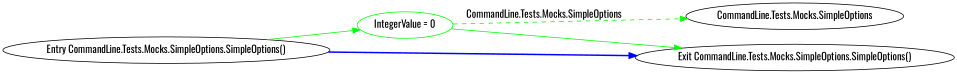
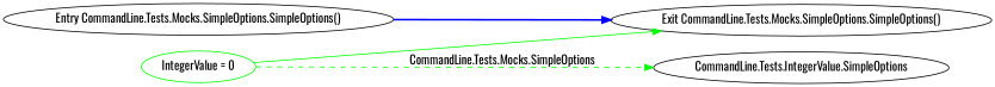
  digraph {
    fontname=Oswald
    rankdir=LR
    node [cluster="CommandLine.Tests.Mocks.SimpleOptions.SimpleOptions()" file="SimpleOptions.cs" fontname=Oswald span="35-35"]
    edge [color=green fontname=Oswald style=solid]
    n1 [label="Entry CommandLine.Tests.Mocks.SimpleOptions.SimpleOptions()"]
    n2 [color=green community=0 label="IntegerValue = 0" span="37-37"]
    n3 [label="Exit CommandLine.Tests.Mocks.SimpleOptions.SimpleOptions()"]
-   n4 [label="CommandLine.Tests.Mocks.SimpleOptions" cluster="" span=""]
-   n1 -> n2
+   n4 [label="CommandLine.Tests.IntegerValue.SimpleOptions" cluster="" span=""]
    n1 -> n3 [color=blue style=bold]
    n2 -> n3
    n2 -> n4 [label="CommandLine.Tests.Mocks.SimpleOptions" style=dashed]
  }
